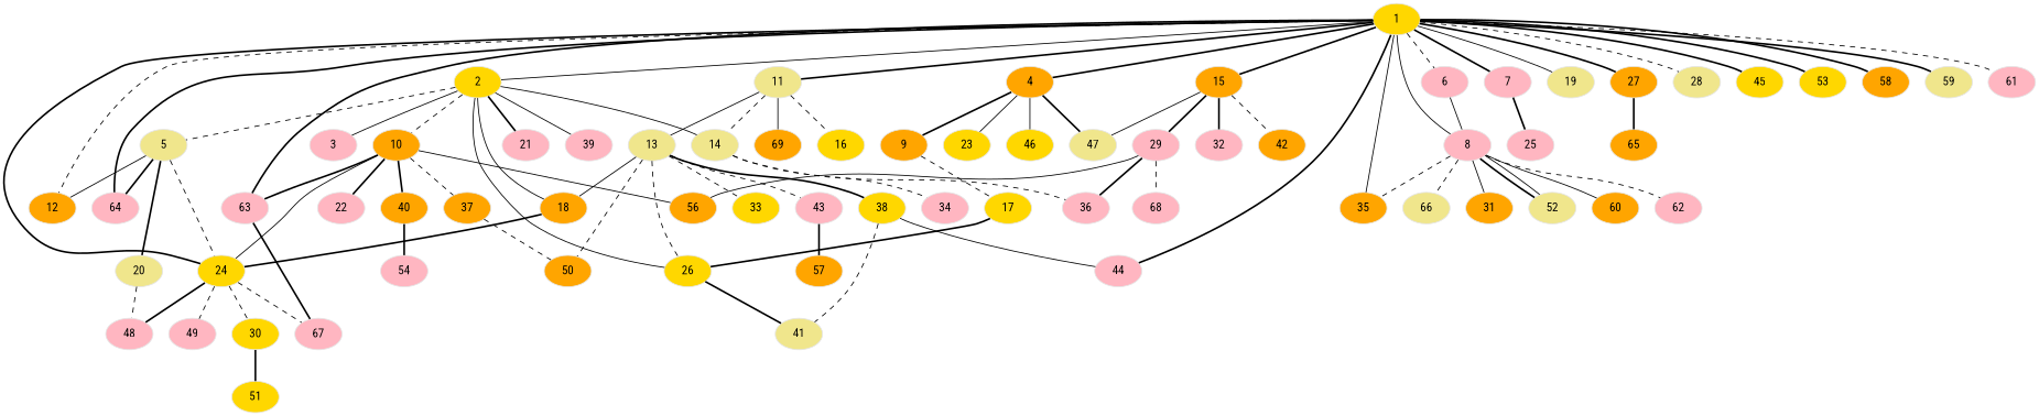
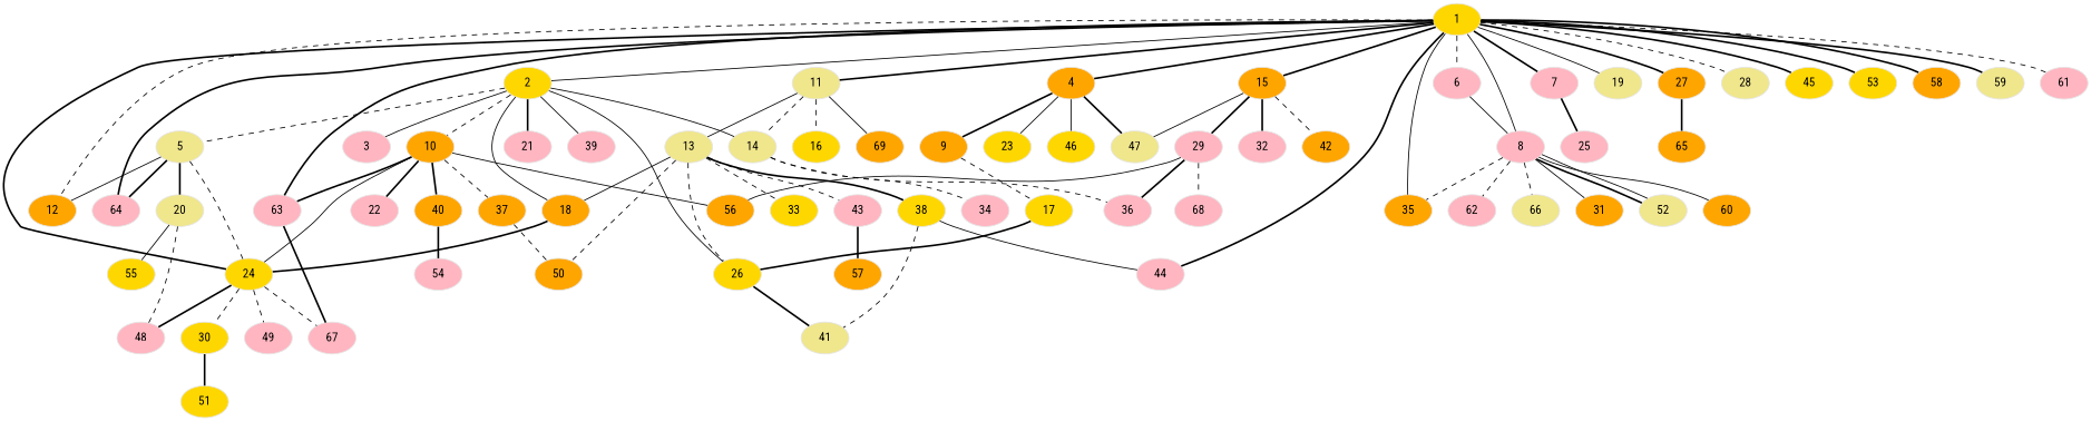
  graph {
    fontname="Roboto Condensed"
    node [color=gray90 fillcolor=lightpink fontname="Roboto Condensed" style=filled]
    edge [fontname="Roboto Condensed" style=bold]
    1 [fillcolor=gold]
    2 [fillcolor=gold]
    4 [fillcolor=orange]
    6
    7
    8
    11 [fillcolor=khaki]
    12 [fillcolor=orange]
    15 [fillcolor=orange]
    19 [fillcolor=khaki]
    24 [fillcolor=gold]
    27 [fillcolor=orange]
    28 [fillcolor=khaki]
    35 [fillcolor=orange]
    44
    45 [fillcolor=gold]
    53 [fillcolor=gold]
    58 [fillcolor=orange]
    59 [fillcolor=khaki]
    61
    63
    64
    3
    5 [fillcolor=khaki]
    10 [fillcolor=orange]
    14 [fillcolor=khaki]
    21
    26 [fillcolor=gold]
    39
    18 [fillcolor=orange]
    9 [fillcolor=orange]
    23 [fillcolor=gold]
    46 [fillcolor=gold]
    47 [fillcolor=khaki]
    25
    31 [fillcolor=orange]
    52 [fillcolor=khaki]
    60 [fillcolor=orange]
    62
    66 [fillcolor=khaki]
    69 [fillcolor=orange]
    13 [fillcolor=khaki]
    16 [fillcolor=gold]
    29
    32
    42 [fillcolor=orange]
    48
    30 [fillcolor=gold]
    49
    67
    65 [fillcolor=orange]
    20 [fillcolor=khaki]
    22
    37 [fillcolor=orange]
    40 [fillcolor=orange]
    56 [fillcolor=orange]
    34
    36
    41 [fillcolor=khaki]
    17 [fillcolor=gold]
+   55 [fillcolor=gold]
    50 [fillcolor=orange]
    54
    51 [fillcolor=gold]
    33 [fillcolor=gold]
    38 [fillcolor=gold]
    43
    57 [fillcolor=orange]
    68
    1 -- 2 [style=solid]
    1 -- 4
    1 -- 6 [style=dashed]
    1 -- 7
    1 -- 8 [style=solid]
    1 -- 11
    1 -- 12 [style=dashed]
    1 -- 15
    1 -- 19 [style=solid]
    1 -- 24
    1 -- 27
    1 -- 28 [style=dashed]
    1 -- 35 [style=solid]
    1 -- 44
    1 -- 45
    1 -- 53
    1 -- 58
    1 -- 59
    1 -- 61 [style=dashed]
    1 -- 63
    1 -- 64
    2 -- 3 [style=solid]
    2 -- 5 [style=dashed]
    2 -- 10 [style=dashed]
    2 -- 14 [style=solid]
    2 -- 21
    2 -- 26 [style=solid]
    2 -- 39 [style=solid]
    2 -- 18 [style=solid]
    4 -- 9
    4 -- 23 [style=solid]
    4 -- 46 [style=solid]
    4 -- 47
    6 -- 8 [style=solid]
    7 -- 25
    8 -- 35 [style=dashed]
    8 -- 31 [style=solid]
    8 -- 52
    8 -- 52 [style=solid]
    8 -- 60 [style=solid]
    8 -- 62 [style=dashed]
    8 -- 66 [style=dashed]
    11 -- 14 [style=dashed]
    11 -- 69 [style=solid]
    11 -- 13 [style=solid]
    11 -- 16 [style=dashed]
    15 -- 47 [style=solid]
    15 -- 29
    15 -- 32
    15 -- 42 [style=dashed]
    24 -- 48
    24 -- 30 [style=dashed]
    24 -- 49 [style=dashed]
    24 -- 67 [style=dashed]
    27 -- 65
    63 -- 67
    5 -- 12 [style=solid]
    5 -- 24 [style=dashed]
    5 -- 64
    5 -- 20
    10 -- 24 [style=solid]
    10 -- 63
    10 -- 22
    10 -- 37 [style=dashed]
    10 -- 40
    10 -- 56 [style=solid]
    14 -- 34 [style=dashed]
    14 -- 36 [style=dashed]
    26 -- 41
    18 -- 24
    9 -- 17 [style=dashed]
    13 -- 26 [style=dashed]
    13 -- 18 [style=solid]
    13 -- 50 [style=dashed]
    13 -- 33 [style=dashed]
    13 -- 38
    13 -- 43 [style=dashed]
    29 -- 56 [style=solid]
    29 -- 36
    29 -- 68 [style=dashed]
    30 -- 51
    20 -- 48 [style=dashed]
+   20 -- 55 [style=solid]
    37 -- 50 [style=dashed]
    40 -- 54
    17 -- 26
    38 -- 44 [style=solid]
    38 -- 41 [style=dashed]
    43 -- 57
  }
